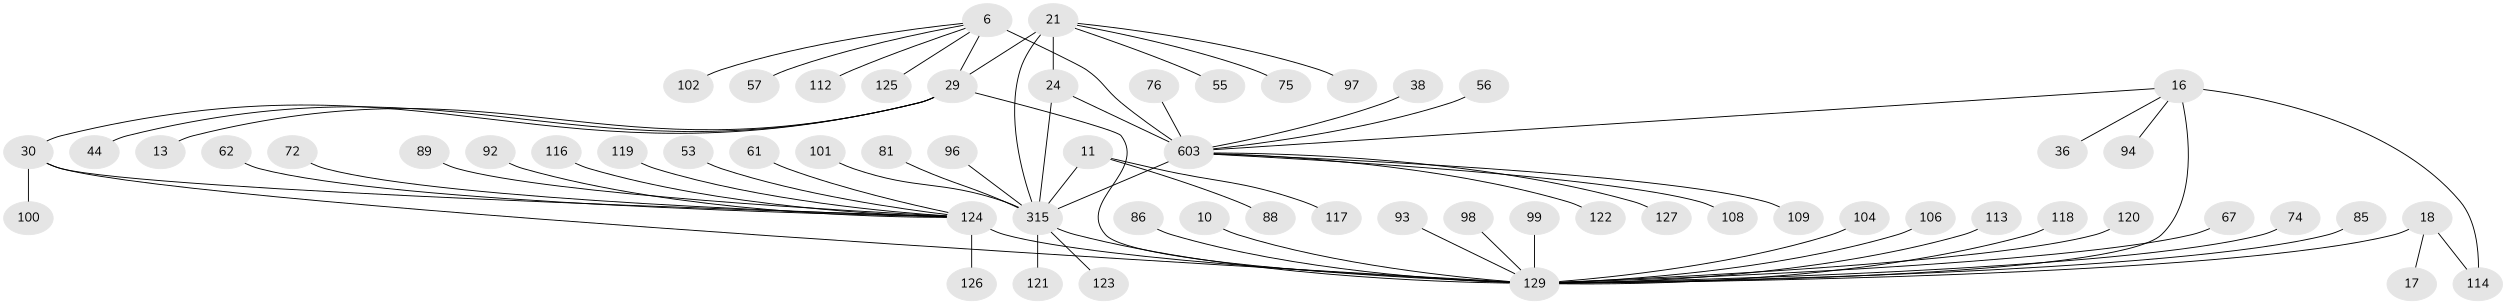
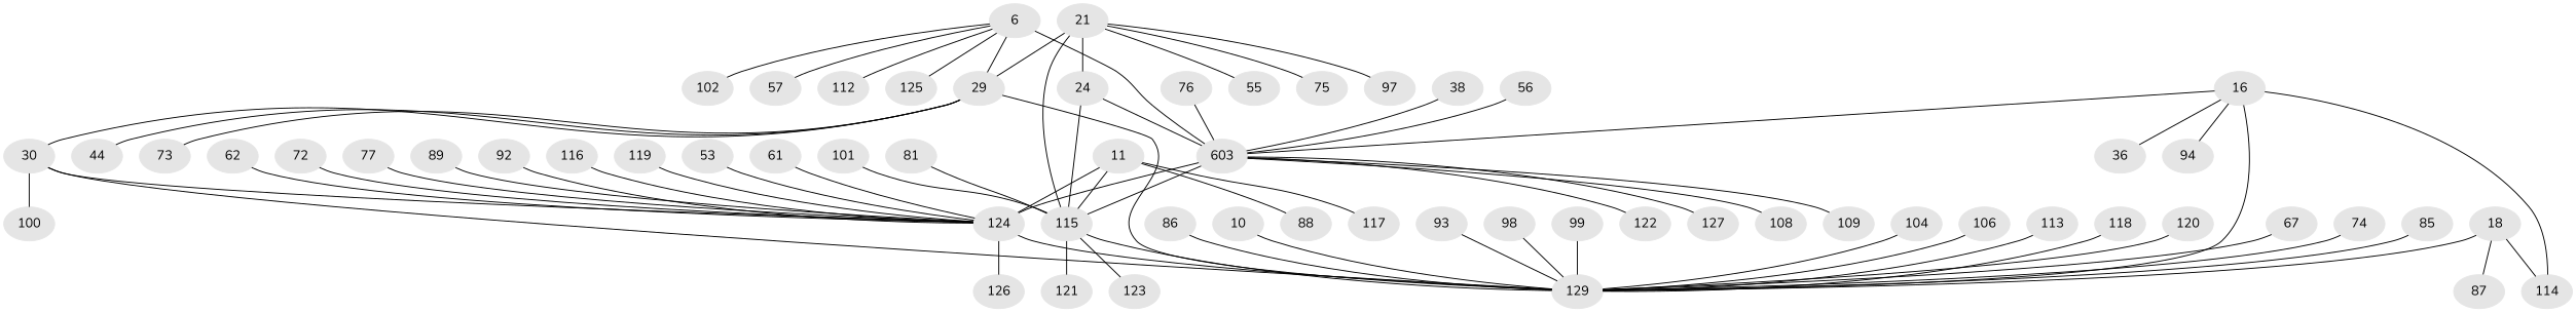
  graph {
    fontname=Nunito
    node [color=gray90 fontname=Nunito style=filled]
    edge [fontname=Nunito]
    6 [super="+4"]
    29 [super="+26"]
    57
    102
    n5 [label=603 super="+2+60+5"]
    112
    125
    129 [super="+79+95+128"]
    30 [super="+27"]
    44
-   73 [label=13]
-   115 [super="+107+64+66" label=315]
+   73
+   115 [super="+107+64+66"]
    124 [super="+69+84+68+42"]
    108
    109
    122 [super="+110"]
    127
    11 [super="+10"]
    88
    117
    121
    123
    126 [super="+111"]
    16 [super="+14"]
    36
    94
    114 [super="+45"]
    18 [super="+15"]
-   87 [label=17]
+   87
    21 [super="+19"]
    24 [super="+20"]
    55
    75
    97 [super="+31"]
    100
    38
    53
    56
    61
    62
    67
    72
    74
    76
+   77
    81
    85
    86
    89 [super="+35"]
    n50 [label=10 super="+70"]
    92 [super="+91"]
    93
-   96
    98 [super="+80+83"]
    99
    101
    104
    106
    113 [super="+48"]
    116 [super="+71"]
    118
    119
    120
    6 -- 29
    6 -- 57
    6 -- 102
    6 -- n5 [weight=9]
    6 -- 112
    6 -- 125
    29 -- 129 [weight=4]
    29 -- 30 [weight=4]
    29 -- 44
    29 -- 73
    n5 -- 115
+   n5 -- 124 [weight=2]
    n5 -- 108
    n5 -- 109
    n5 -- 122
    n5 -- 127
    30 -- 129 [weight=4]
    30 -- 124
    30 -- 100
    115 -- 129 [weight=2]
    115 -- 121
    115 -- 123
    124 -- 129 [weight=4]
    124 -- 126
    11 -- 115 [weight=2]
+   11 -- 124 [weight=8]
    11 -- 88
    11 -- 117
    16 -- n5
    16 -- 129 [weight=4]
    16 -- 36
    16 -- 94
    16 -- 114 [weight=4]
    18 -- 129 [weight=6]
    18 -- 114
    18 -- 87
    21 -- 29
    21 -- 115 [weight=4]
    21 -- 24 [weight=4]
    21 -- 55
    21 -- 75
    21 -- 97
    24 -- n5
    24 -- 115 [weight=4]
    38 -- n5
    53 -- 124
    56 -- n5
    61 -- 124
    62 -- 124
    67 -- 129
    72 -- 124
    74 -- 129
    76 -- n5
+   77 -- 124
    81 -- 115
    85 -- 129
    86 -- 129
    89 -- 124
    n50 -- 129
    92 -- 124
    93 -- 129
-   96 -- 115
    98 -- 129
    99 -- 129
    101 -- 115
    104 -- 129
    106 -- 129
    113 -- 129
    116 -- 124
    118 -- 129
    119 -- 124
    120 -- 129
  }
